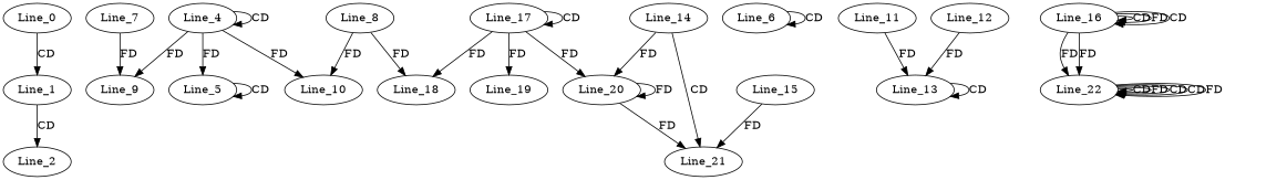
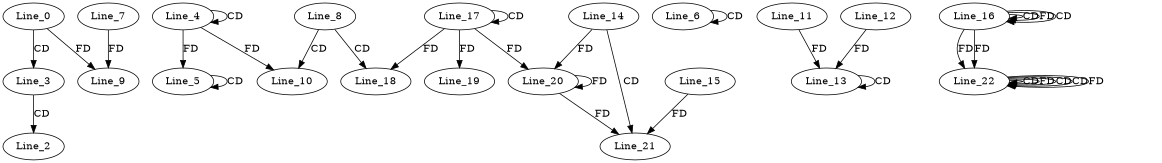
  digraph {
    Line_0
-   Line_1
+   Line_1 [label=Line_3]
    Line_2
    Line_4
    Line_5
    Line_9
    Line_10
    Line_6
    Line_7
    Line_8
    Line_18
    Line_13
    Line_11
    Line_12
    Line_16
    Line_22
    Line_17
    Line_19
    Line_20
    Line_21
    Line_14
    Line_15
    Line_0 -> Line_1 [label=CD]
    Line_1 -> Line_2 [label=CD]
    Line_4 -> Line_4 [label=CD]
    Line_4 -> Line_5 [label=FD]
-   Line_4 -> Line_9 [label=FD]
+   Line_0 -> Line_9 [label=FD]
    Line_4 -> Line_10 [label=FD]
    Line_5 -> Line_5 [label=CD]
    Line_6 -> Line_6 [label=CD]
    Line_7 -> Line_9 [label=FD]
-   Line_8 -> Line_10 [label=FD]
-   Line_8 -> Line_18 [label=FD]
+   Line_8 -> Line_10 [label=CD]
+   Line_8 -> Line_18 [label=CD]
    Line_13 -> Line_13 [label=CD]
    Line_11 -> Line_13 [label=FD]
    Line_12 -> Line_13 [label=FD]
    Line_16 -> Line_16 [label=CD]
    Line_16 -> Line_16 [label=FD]
    Line_16 -> Line_16 [label=CD]
    Line_16 -> Line_22 [label=FD]
    Line_16 -> Line_22 [label=FD]
    Line_22 -> Line_22 [label=CD]
    Line_22 -> Line_22 [label=FD]
    Line_22 -> Line_22 [label=CD]
    Line_22 -> Line_22 [label=CD]
    Line_22 -> Line_22 [label=FD]
    Line_17 -> Line_18 [label=FD]
    Line_17 -> Line_17 [label=CD]
    Line_17 -> Line_19 [label=FD]
    Line_17 -> Line_20 [label=FD]
    Line_20 -> Line_20 [label=FD]
    Line_20 -> Line_21 [label=FD]
    Line_14 -> Line_20 [label=FD]
    Line_14 -> Line_21 [label=CD]
    Line_15 -> Line_21 [label=FD]
  }
